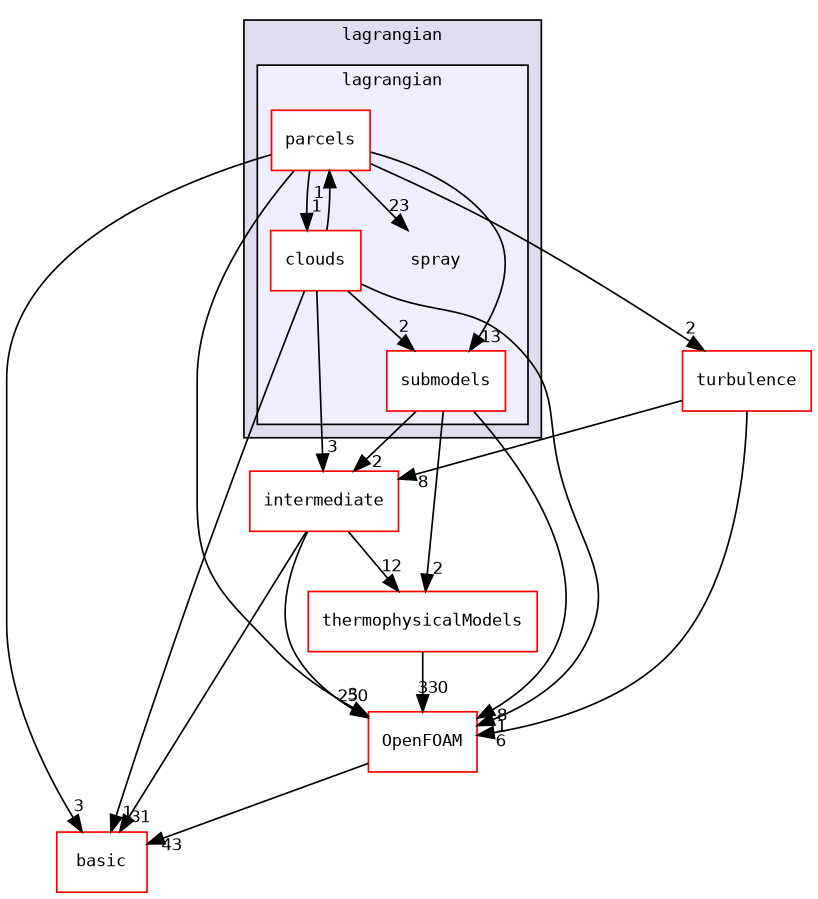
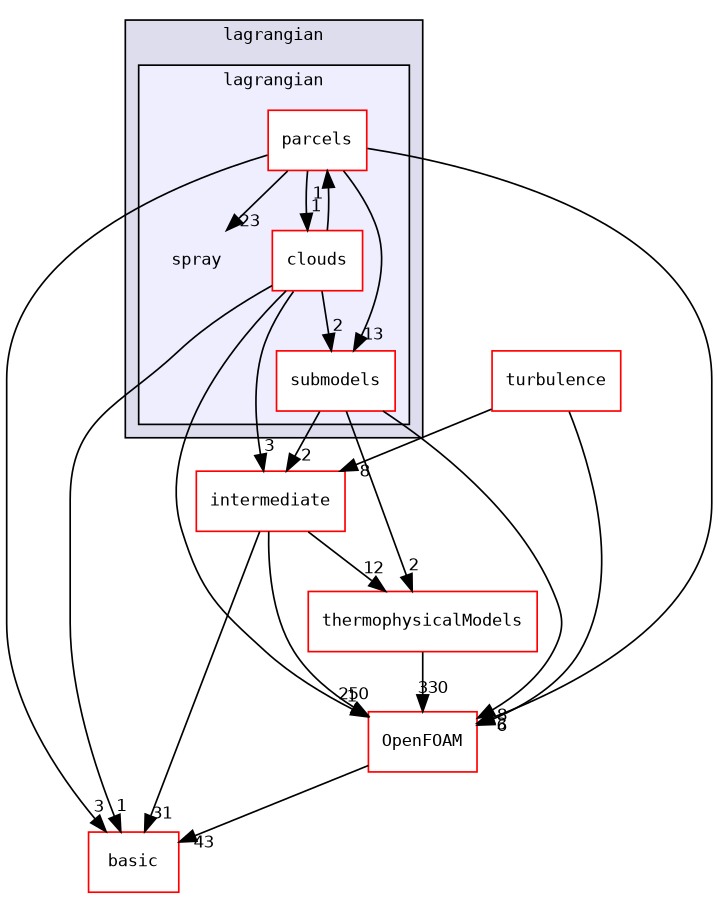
  digraph {
    compound=true
    fontname="DejaVu Sans Mono"
    node [fontname="DejaVu Sans Mono" fontsize=10 shape=box color=red]
    edge [fontname="DejaVu Sans Mono" headlabel=1 labeldistance=1.5 labelfontname=Helvetica labelfontsize=10]
    n1 [label=spray shape=plaintext color=""]
    n2 [fillcolor=white label=clouds style=filled]
    n3 [fillcolor=white label=parcels style=filled]
    n4 [fillcolor=white label=submodels style=filled]
    n5 [label=intermediate]
    n6 [label=OpenFOAM]
    n7 [label=basic]
    n8 [label=turbulence]
    n9 [label=thermophysicalModels]
    subgraph cluster_1 {
      bgcolor="#ddddee"
      fontsize=10
      label=lagrangian
      pencolor=black
      subgraph cluster_2 {
        bgcolor="#eeeeff"
        fontsize=10
        label=lagrangian
        pencolor=black
        n1
        n2
        n3
        n4
      }
    }
    n2 -> n3
    n2 -> n4 [headlabel=2]
    n2 -> n5 [headlabel=3]
    n2 -> n6
    n2 -> n7
    n3 -> n1 [headlabel=23]
    n3 -> n2
    n3 -> n4 [headlabel=13]
    n3 -> n6 [headlabel=3]
    n3 -> n7 [headlabel=3]
-   n3 -> n8 [headlabel=2]
    n4 -> n5 [headlabel=2]
    n4 -> n6 [headlabel=8]
    n4 -> n9 [headlabel=2]
    n5 -> n6 [headlabel=250]
    n5 -> n7 [headlabel=31]
    n5 -> n9 [headlabel=12]
    n6 -> n7 [headlabel=43]
    n8 -> n5 [headlabel=8]
    n8 -> n6 [headlabel=6]
    n9 -> n6 [headlabel=330]
  }
